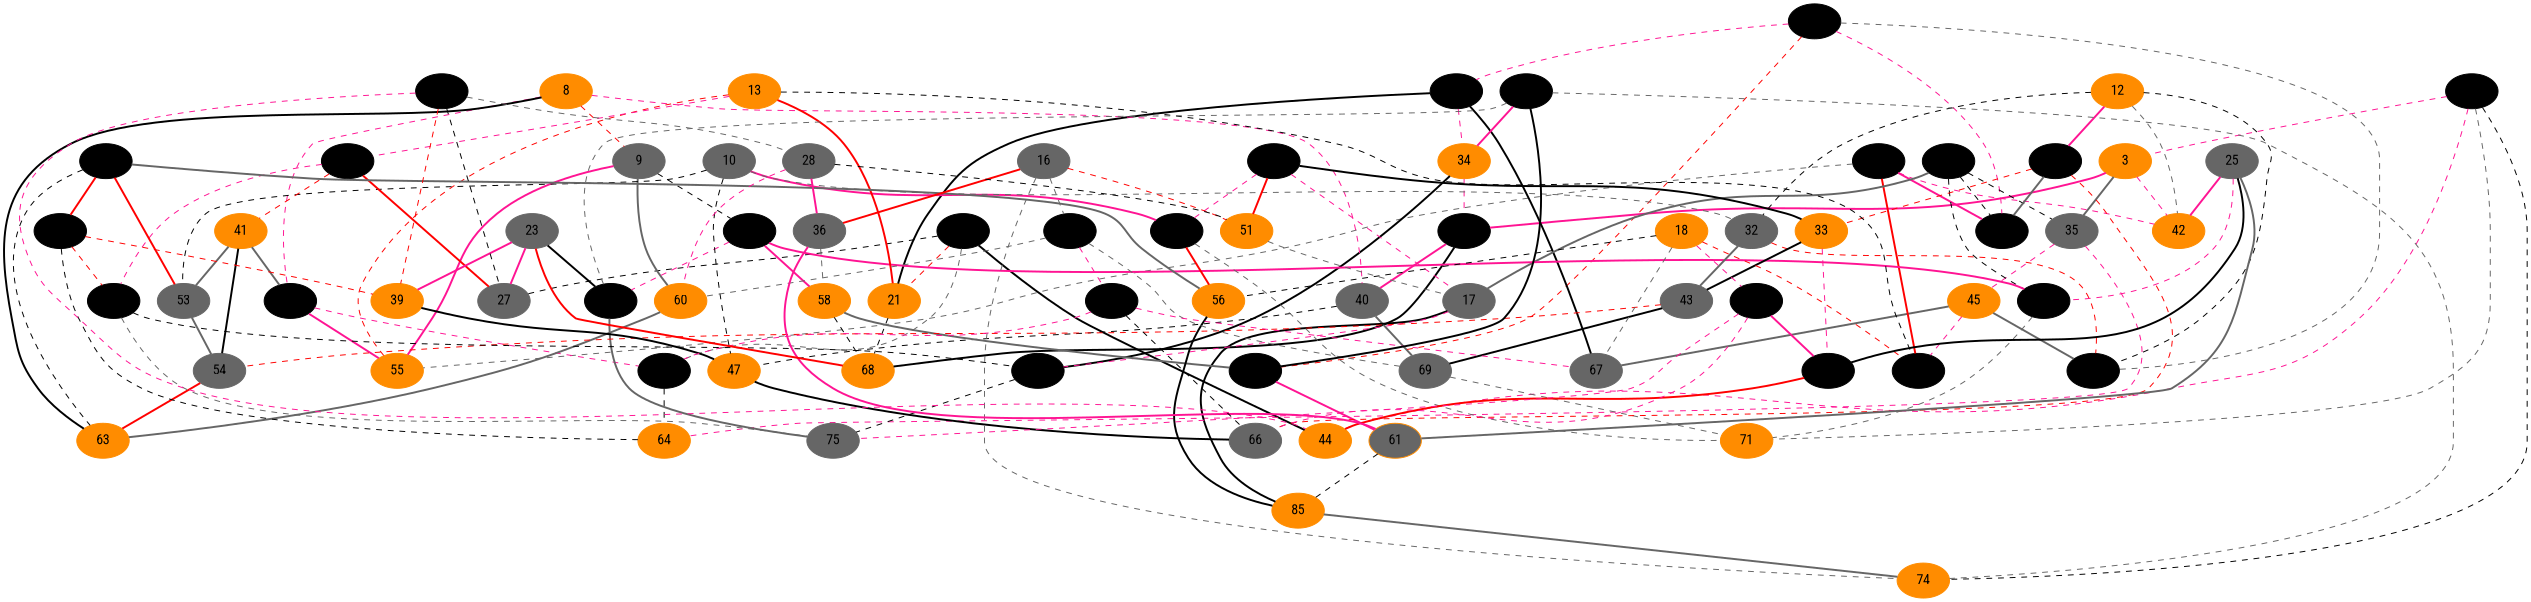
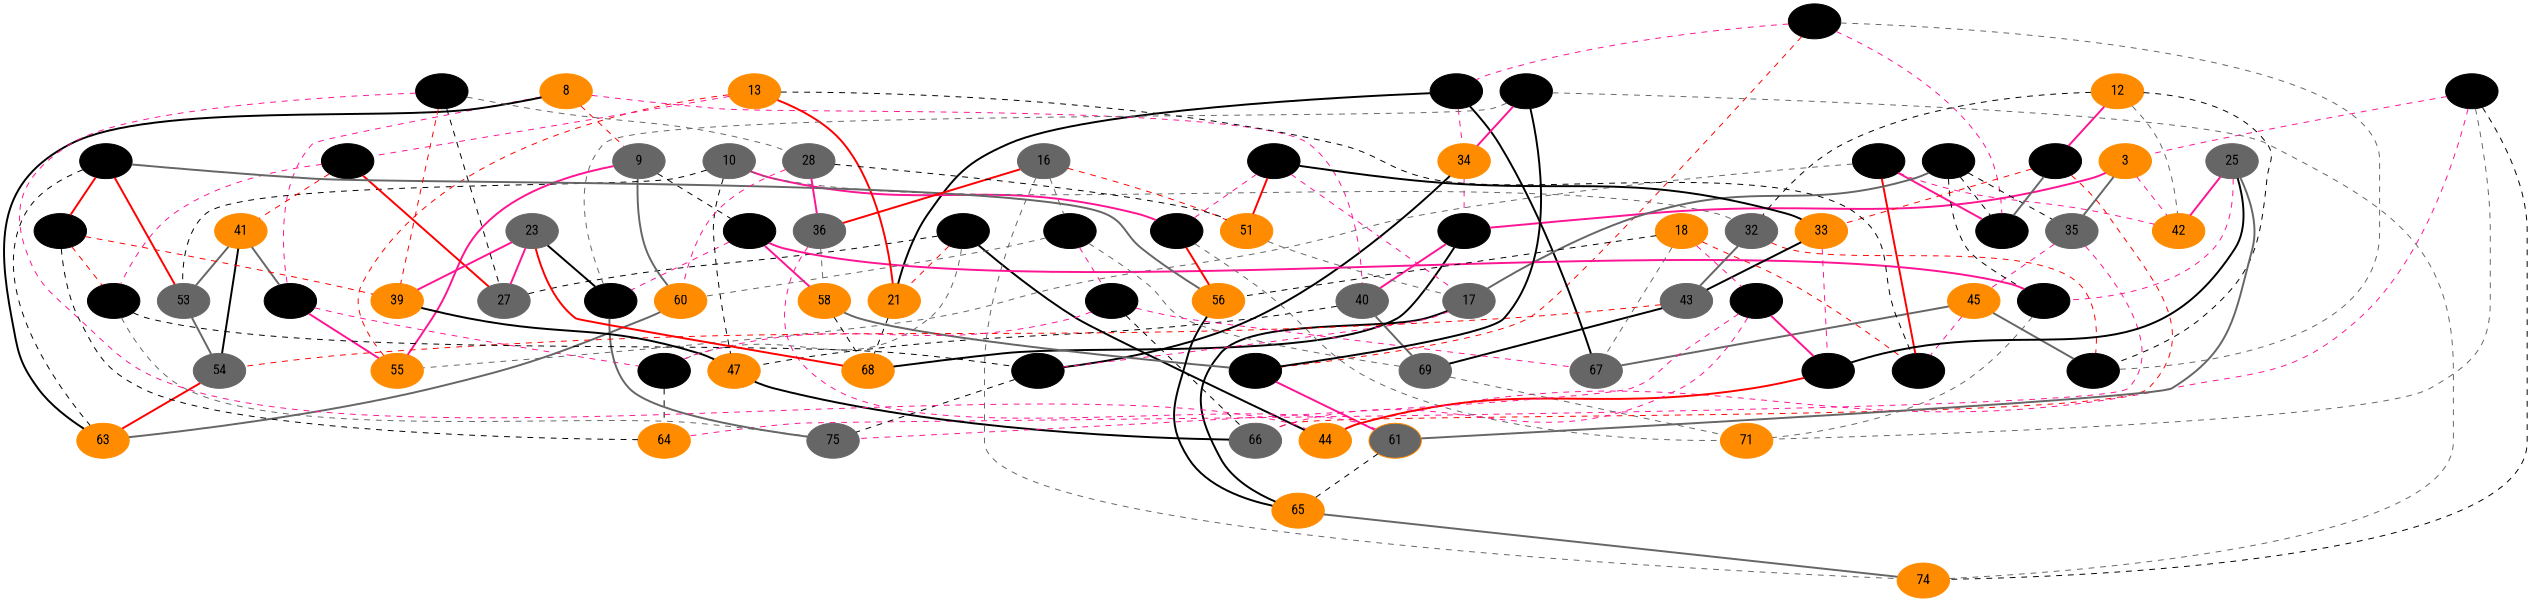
  graph {
    fontname="Roboto Condensed"
    node [color=black fontname="Roboto Condensed" style=filled]
    edge [color=deeppink fontname="Roboto Condensed" style=dashed]
    21 [color=darkorange]
    1
    27 [color=gray40]
    44 [color=darkorange]
    57
    68 [color=darkorange]
    64 [color=darkorange]
    2
    3 [color=darkorange]
    71 [color=darkorange]
    74 [color=darkorange]
    35 [color=gray40]
    37
    42 [color=darkorange]
    45 [color=darkorange]
    40 [color=gray40]
    4
    49
    55 [color=darkorange]
    70
    5
    7
    59
    73
    34 [color=darkorange]
    67 [color=gray40]
    61 [color=darkorange fillcolor=gray40]
    6
    17 [color=gray40]
    62
-   65 [color=darkorange label=85]
+   65 [color=darkorange]
    72
    8 [color=darkorange]
    9 [color=gray40]
    52
    63 [color=darkorange]
    22
    60 [color=darkorange]
    47 [color=darkorange]
    69 [color=gray40]
    50
    58 [color=darkorange]
    10 [color=gray40]
    19
    32 [color=gray40]
    53 [color=gray40]
    56 [color=darkorange]
    43 [color=gray40]
    66 [color=gray40]
    54 [color=gray40]
    11
    33 [color=darkorange]
    51 [color=darkorange]
    38
    12 [color=darkorange]
    30
    13 [color=darkorange]
    15
    41 [color=darkorange]
    46
    14
    24
    39 [color=darkorange]
    75 [color=gray40]
    16 [color=gray40]
    20
    36 [color=gray40]
    48
    18 [color=darkorange]
    29
    23 [color=gray40]
    25 [color=gray40]
    26
    28 [color=gray40]
    31
    21 -- 68 [color=black]
    1 -- 21 [color=red]
    1 -- 27 [color=black]
    1 -- 44 [color=black style=bold]
    1 -- 57 [color=gray40]
    57 -- 64 [color=black]
    2 -- 44
    2 -- 3
    2 -- 71 [color=gray40]
    2 -- 74 [color=black]
    3 -- 35 [color=gray40 style=bold]
    3 -- 37 [style=bold]
    3 -- 42
    35 -- 64
    35 -- 45
    37 -- 68 [color=black style=bold]
    37 -- 40 [style=bold]
    45 -- 49
    45 -- 73 [color=gray40 style=bold]
    45 -- 67 [color=gray40 style=bold]
    40 -- 47 [color=black]
    40 -- 69 [color=gray40 style=bold]
    4 -- 42
    4 -- 49 [color=red style=bold]
    4 -- 55 [color=gray40]
    4 -- 70 [style=bold]
    5 -- 70
    5 -- 7
    5 -- 59 [color=red]
    5 -- 73 [color=gray40]
    7 -- 21 [color=black style=bold]
    7 -- 34
    7 -- 67 [color=black style=bold]
    59 -- 61 [style=bold]
    34 -- 37
    34 -- 72 [color=black style=bold]
    61 -- 65 [color=black]
    6 -- 35 [color=black]
    6 -- 70 [color=black]
    6 -- 17 [color=gray40 style=bold]
    6 -- 62 [color=black]
    17 -- 65 [color=black style=bold]
    17 -- 72
    62 -- 71 [color=gray40]
    65 -- 74 [color=gray40 style=bold]
    72 -- 75 [color=black]
    8 -- 40
    8 -- 9 [color=red]
    8 -- 52
    8 -- 63 [color=black style=bold]
    9 -- 55 [style=bold]
    9 -- 22 [color=black]
    9 -- 60 [color=gray40 style=bold]
    52 -- 57
    52 -- 55 [style=bold]
    22 -- 62 [style=bold]
    22 -- 50
    22 -- 58 [style=bold]
    60 -- 63 [color=gray40 style=bold]
    47 -- 66 [color=black style=bold]
    69 -- 71 [color=gray40]
    50 -- 75 [color=gray40 style=bold]
    58 -- 68 [color=black]
    58 -- 59 [color=gray40 style=bold]
    10 -- 47 [color=black]
    10 -- 19 [style=bold]
    10 -- 32 [color=gray40]
    10 -- 53 [color=black]
    19 -- 71 [color=gray40]
    19 -- 56 [color=red style=bold]
    32 -- 73 [color=red]
    32 -- 43 [color=gray40 style=bold]
    53 -- 54 [color=gray40 style=bold]
    56 -- 65 [color=black style=bold]
    43 -- 69 [color=black style=bold]
    43 -- 54 [color=red]
    54 -- 63 [color=red style=bold]
    11 -- 17
    11 -- 19
    11 -- 33 [color=black style=bold]
    11 -- 51 [color=red style=bold]
    33 -- 43 [color=black style=bold]
    33 -- 38
    51 -- 17 [color=gray40]
    38 -- 44 [color=red style=bold]
    12 -- 42 [color=gray40]
    12 -- 73 [color=black]
    12 -- 32 [color=black]
    12 -- 30 [style=bold]
    30 -- 70 [color=gray40 style=bold]
    30 -- 66 [color=red]
    30 -- 33 [color=red]
    13 -- 21 [color=red style=bold]
    13 -- 49 [color=black]
    13 -- 55 [color=red]
    13 -- 15
    15 -- 27 [color=red style=bold]
    15 -- 41 [color=red]
    15 -- 46
    41 -- 52 [color=gray40 style=bold]
    41 -- 53 [color=gray40 style=bold]
    41 -- 54 [color=black style=bold]
    46 -- 72 [color=black]
    46 -- 75 [color=gray40]
    14 -- 63 [color=black]
    14 -- 53 [color=red style=bold]
    14 -- 56 [color=gray40 style=bold]
    14 -- 24 [color=red style=bold]
    24 -- 64 [color=black]
    24 -- 46 [color=red]
    24 -- 39 [color=red]
    39 -- 47 [color=black style=bold]
    16 -- 74 [color=gray40]
    16 -- 51 [color=red]
    16 -- 20 [color=gray40]
    16 -- 36 [color=red style=bold]
    20 -- 60 [color=gray40]
    20 -- 69 [color=gray40]
    20 -- 48
-   36 -- 61 [style=bold]
+   36 -- 61
    36 -- 58 [color=gray40]
    48 -- 57
    48 -- 67
    48 -- 66 [color=black]
    18 -- 49 [color=red]
    18 -- 67 [color=gray40]
    18 -- 56 [color=black]
    18 -- 29
    29 -- 66
    29 -- 38 [style=bold]
    29 -- 75
    23 -- 27 [style=bold]
    23 -- 68 [color=red style=bold]
    23 -- 50 [color=black style=bold]
    23 -- 39 [style=bold]
    25 -- 42 [style=bold]
    25 -- 61 [color=gray40 style=bold]
    25 -- 62
    25 -- 38 [color=black style=bold]
    26 -- 27 [color=black]
    26 -- 44
    26 -- 39 [color=red]
    26 -- 28 [color=gray40]
    28 -- 60
    28 -- 51 [color=black]
    28 -- 36 [style=bold]
    31 -- 74 [color=gray40]
    31 -- 59 [color=black style=bold]
    31 -- 34 [style=bold]
    31 -- 50 [color=gray40]
  }
